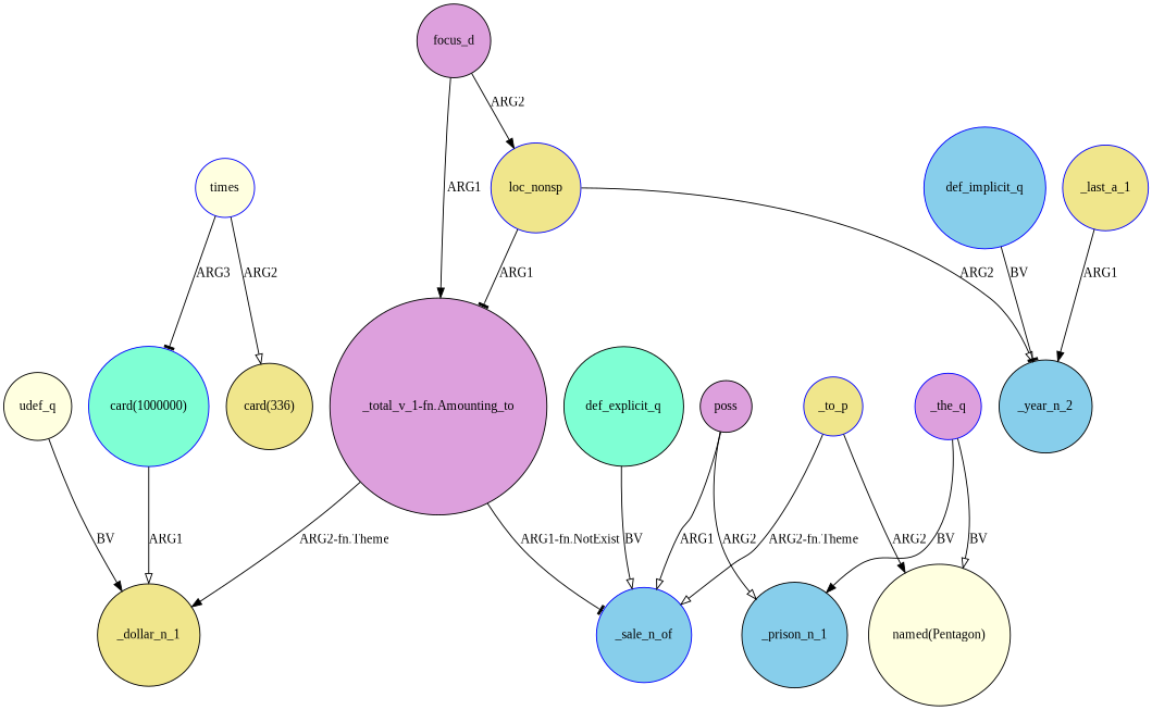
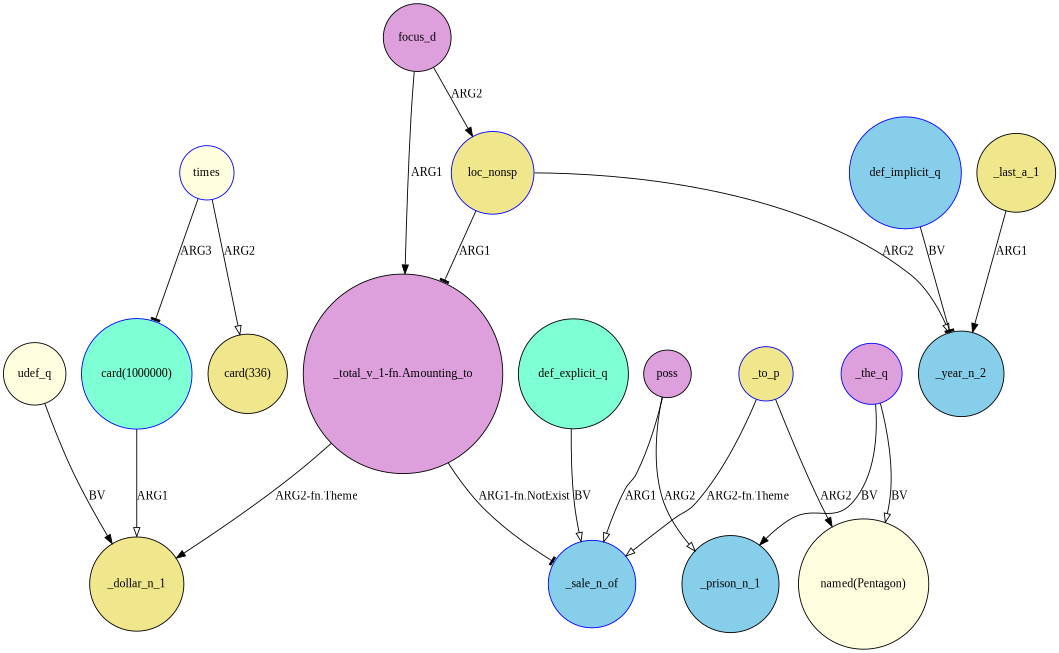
  digraph {
    fontname="Liberation Serif"
    node [color=black fillcolor=khaki fontname="Liberation Serif" shape=circle style=filled]
    edge [arrowhead=onormal fontname="Liberation Serif"]
    focus_d [fillcolor=plum]
    loc_nonsp [color=blue]
    "_total_v_1-fn.Amounting_to" [fillcolor=plum]
    n4 [fillcolor=skyblue label=_year_n_2]
    _dollar_n_1
    _sale_n_of [color=blue fillcolor=skyblue]
    "card(1000000)" [color=blue fillcolor=aquamarine]
    poss [fillcolor=plum]
    _prison_n_1 [fillcolor=skyblue]
    def_implicit_q [color=blue fillcolor=skyblue]
    _to_p [color=blue]
    "named(Pentagon)" [fillcolor=lightyellow]
    times [color=blue fillcolor=lightyellow]
    "card(336)"
    def_explicit_q [fillcolor=aquamarine]
    _the_q [color=blue fillcolor=plum]
-   _last_a_1 [color=blue]
+   _last_a_1
    udef_q [fillcolor=lightyellow]
    focus_d -> loc_nonsp [arrowhead=normal label=ARG2]
    focus_d -> "_total_v_1-fn.Amounting_to" [arrowhead=normal label=ARG1]
    loc_nonsp -> "_total_v_1-fn.Amounting_to" [arrowhead=tee label=ARG1]
    loc_nonsp -> n4 [label=ARG2]
    "_total_v_1-fn.Amounting_to" -> _dollar_n_1 [arrowhead=normal label="ARG2-fn.Theme"]
    "_total_v_1-fn.Amounting_to" -> _sale_n_of [arrowhead=tee label="ARG1-fn.NotExist"]
    "card(1000000)" -> _dollar_n_1 [label=ARG1]
    poss -> _sale_n_of [label=ARG1]
    poss -> _prison_n_1 [label=ARG2]
    def_implicit_q -> n4 [arrowhead=tee label=BV]
    _to_p -> _sale_n_of [label="ARG2-fn.Theme"]
    _to_p -> "named(Pentagon)" [arrowhead=normal label=ARG2]
    times -> "card(1000000)" [arrowhead=tee label=ARG3]
    times -> "card(336)" [label=ARG2]
    def_explicit_q -> _sale_n_of [label=BV]
    _the_q -> _prison_n_1 [arrowhead=normal label=BV]
    _the_q -> "named(Pentagon)" [label=BV]
    _last_a_1 -> n4 [arrowhead=normal label=ARG1]
    udef_q -> _dollar_n_1 [arrowhead=normal label=BV]
  }
